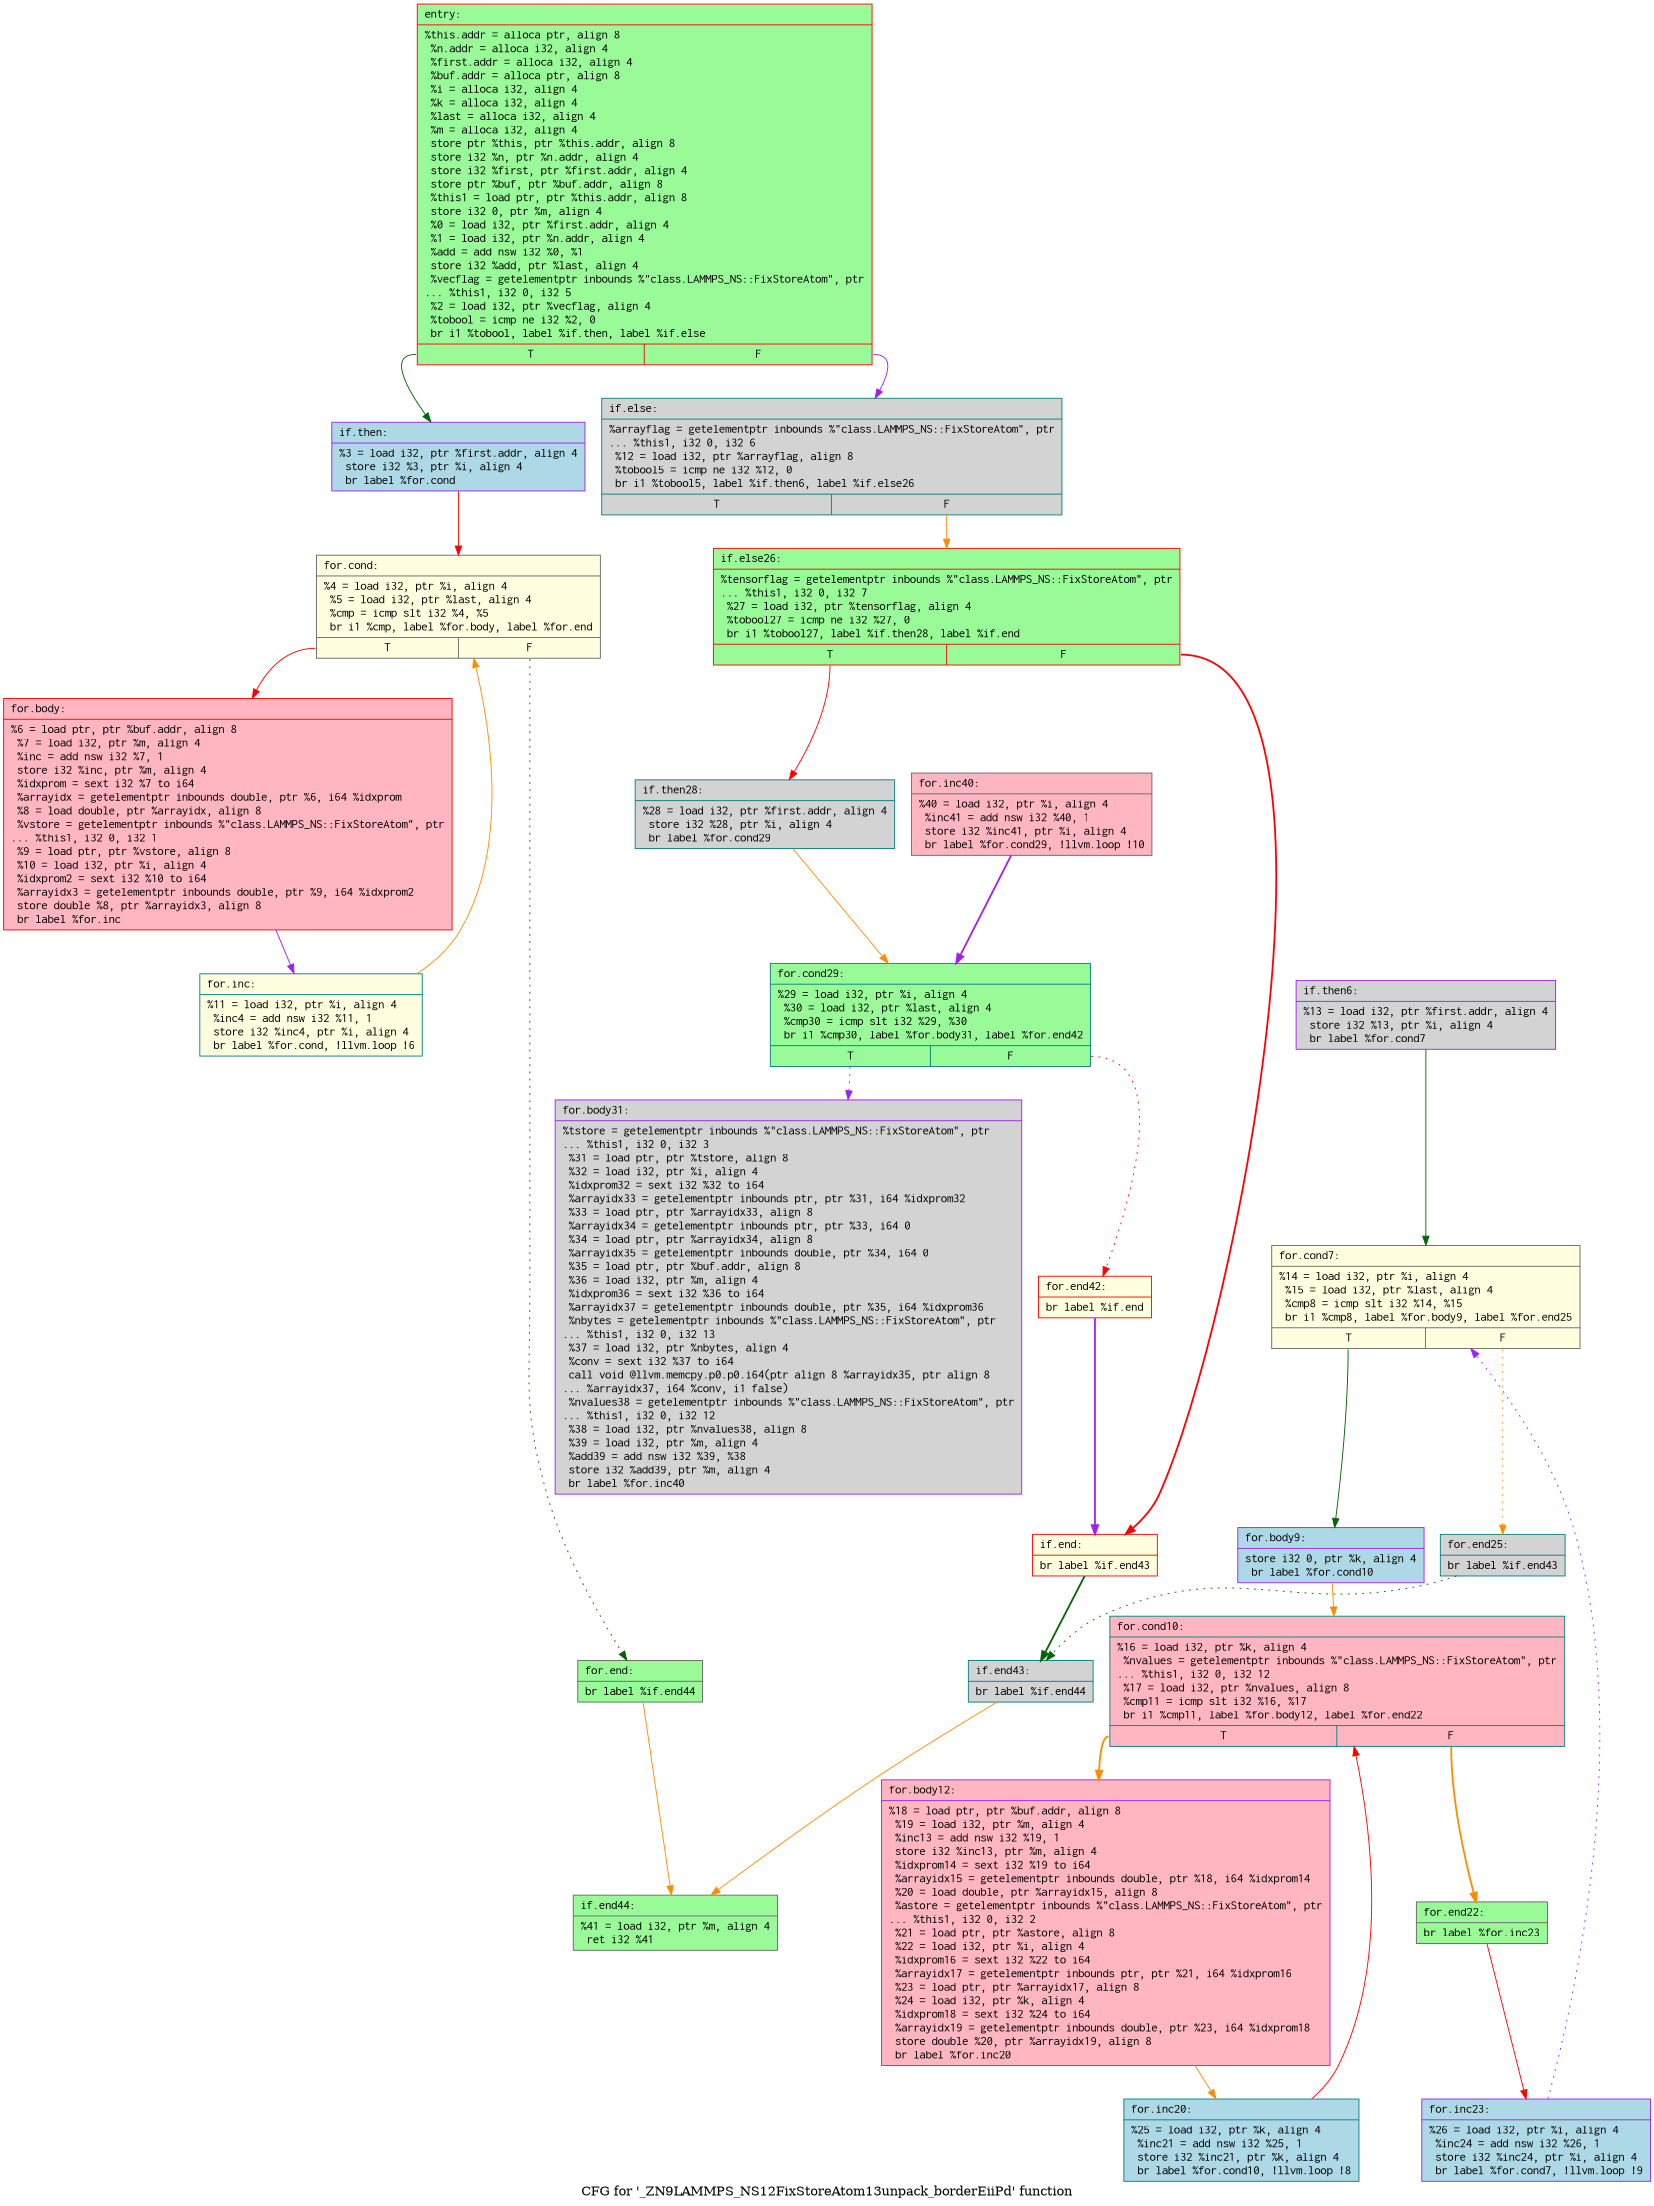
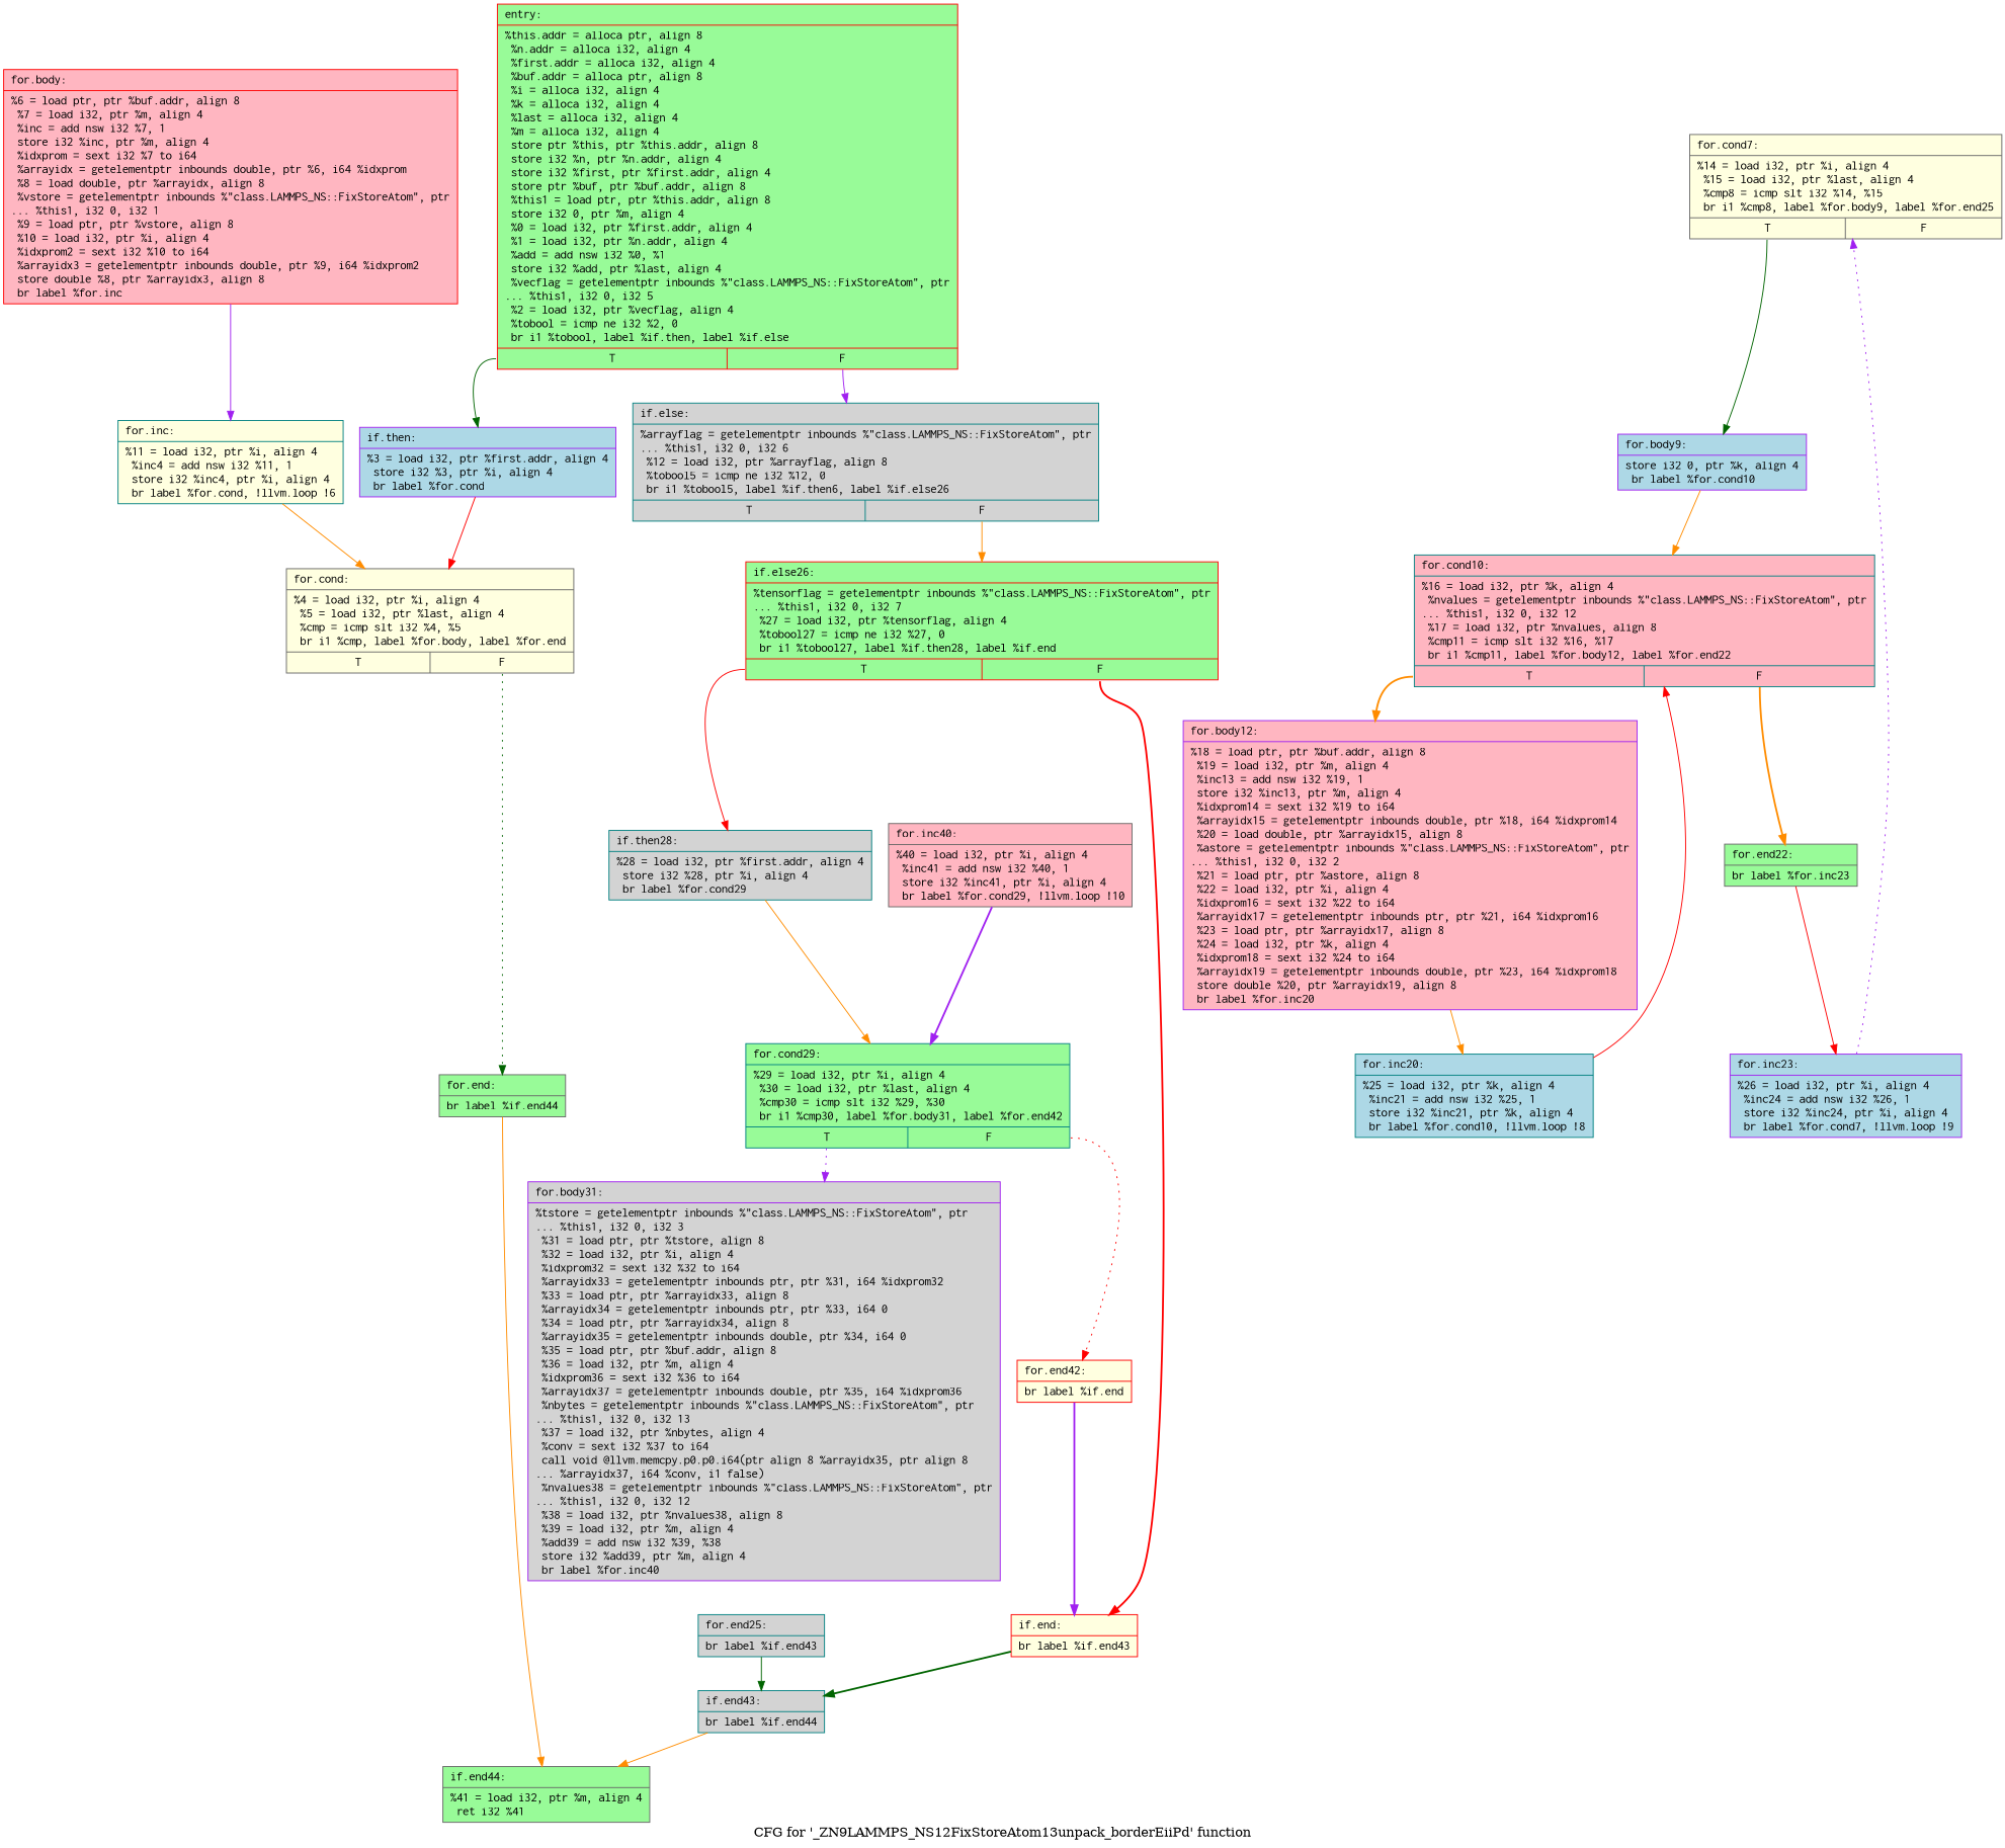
  digraph {
    label="CFG for '_ZN9LAMMPS_NS12FixStoreAtom13unpack_borderEiiPd' function"
    node [color=teal fillcolor=palegreen fontname=Courier shape=record style=filled]
    edge [color=darkorange style=solid]
    n1 [color=red label="{entry:\l|  %this.addr = alloca ptr, align 8\l  %n.addr = alloca i32, align 4\l  %first.addr = alloca i32, align 4\l  %buf.addr = alloca ptr, align 8\l  %i = alloca i32, align 4\l  %k = alloca i32, align 4\l  %last = alloca i32, align 4\l  %m = alloca i32, align 4\l  store ptr %this, ptr %this.addr, align 8\l  store i32 %n, ptr %n.addr, align 4\l  store i32 %first, ptr %first.addr, align 4\l  store ptr %buf, ptr %buf.addr, align 8\l  %this1 = load ptr, ptr %this.addr, align 8\l  store i32 0, ptr %m, align 4\l  %0 = load i32, ptr %first.addr, align 4\l  %1 = load i32, ptr %n.addr, align 4\l  %add = add nsw i32 %0, %1\l  store i32 %add, ptr %last, align 4\l  %vecflag = getelementptr inbounds %\"class.LAMMPS_NS::FixStoreAtom\", ptr\l... %this1, i32 0, i32 5\l  %2 = load i32, ptr %vecflag, align 4\l  %tobool = icmp ne i32 %2, 0\l  br i1 %tobool, label %if.then, label %if.else\l|{<s0>T|<s1>F}}"]
    n2 [color=purple fillcolor=lightblue label="{if.then:\l|  %3 = load i32, ptr %first.addr, align 4\l  store i32 %3, ptr %i, align 4\l  br label %for.cond\l}"]
    n3 [fillcolor=lightgrey label="{if.else:\l|  %arrayflag = getelementptr inbounds %\"class.LAMMPS_NS::FixStoreAtom\", ptr\l... %this1, i32 0, i32 6\l  %12 = load i32, ptr %arrayflag, align 8\l  %tobool5 = icmp ne i32 %12, 0\l  br i1 %tobool5, label %if.then6, label %if.else26\l|{<s0>T|<s1>F}}"]
    n4 [color=gray40 fillcolor=lightyellow label="{for.cond:\l|  %4 = load i32, ptr %i, align 4\l  %5 = load i32, ptr %last, align 4\l  %cmp = icmp slt i32 %4, %5\l  br i1 %cmp, label %for.body, label %for.end\l|{<s0>T|<s1>F}}"]
    n5 [color=red label="{if.else26:\l|  %tensorflag = getelementptr inbounds %\"class.LAMMPS_NS::FixStoreAtom\", ptr\l... %this1, i32 0, i32 7\l  %27 = load i32, ptr %tensorflag, align 4\l  %tobool27 = icmp ne i32 %27, 0\l  br i1 %tobool27, label %if.then28, label %if.end\l|{<s0>T|<s1>F}}"]
    n6 [color=red fillcolor=lightpink label="{for.body:\l|  %6 = load ptr, ptr %buf.addr, align 8\l  %7 = load i32, ptr %m, align 4\l  %inc = add nsw i32 %7, 1\l  store i32 %inc, ptr %m, align 4\l  %idxprom = sext i32 %7 to i64\l  %arrayidx = getelementptr inbounds double, ptr %6, i64 %idxprom\l  %8 = load double, ptr %arrayidx, align 8\l  %vstore = getelementptr inbounds %\"class.LAMMPS_NS::FixStoreAtom\", ptr\l... %this1, i32 0, i32 1\l  %9 = load ptr, ptr %vstore, align 8\l  %10 = load i32, ptr %i, align 4\l  %idxprom2 = sext i32 %10 to i64\l  %arrayidx3 = getelementptr inbounds double, ptr %9, i64 %idxprom2\l  store double %8, ptr %arrayidx3, align 8\l  br label %for.inc\l}"]
    n7 [color=gray40 label="{for.end:\l|  br label %if.end44\l}"]
-   n8 [color=purple fillcolor=lightgrey label="{if.then6:\l|  %13 = load i32, ptr %first.addr, align 4\l  store i32 %13, ptr %i, align 4\l  br label %for.cond7\l}"]
    n9 [color=gray40 fillcolor=lightyellow label="{for.cond7:\l|  %14 = load i32, ptr %i, align 4\l  %15 = load i32, ptr %last, align 4\l  %cmp8 = icmp slt i32 %14, %15\l  br i1 %cmp8, label %for.body9, label %for.end25\l|{<s0>T|<s1>F}}"]
    n10 [fillcolor=lightgrey label="{if.then28:\l|  %28 = load i32, ptr %first.addr, align 4\l  store i32 %28, ptr %i, align 4\l  br label %for.cond29\l}"]
    n11 [color=red fillcolor=lightyellow label="{if.end:\l|  br label %if.end43\l}"]
    n12 [fillcolor=lightyellow label="{for.inc:\l|  %11 = load i32, ptr %i, align 4\l  %inc4 = add nsw i32 %11, 1\l  store i32 %inc4, ptr %i, align 4\l  br label %for.cond, !llvm.loop !6\l}"]
    n13 [color=gray40 label="{if.end44:\l|  %41 = load i32, ptr %m, align 4\l  ret i32 %41\l}"]
    n14 [color=purple fillcolor=lightblue label="{for.body9:\l|  store i32 0, ptr %k, align 4\l  br label %for.cond10\l}"]
    n15 [fillcolor=lightgrey label="{for.end25:\l|  br label %if.end43\l}"]
    n16 [label="{for.cond29:\l|  %29 = load i32, ptr %i, align 4\l  %30 = load i32, ptr %last, align 4\l  %cmp30 = icmp slt i32 %29, %30\l  br i1 %cmp30, label %for.body31, label %for.end42\l|{<s0>T|<s1>F}}"]
    n17 [fillcolor=lightgrey label="{if.end43:\l|  br label %if.end44\l}"]
    n18 [fillcolor=lightpink label="{for.cond10:\l|  %16 = load i32, ptr %k, align 4\l  %nvalues = getelementptr inbounds %\"class.LAMMPS_NS::FixStoreAtom\", ptr\l... %this1, i32 0, i32 12\l  %17 = load i32, ptr %nvalues, align 8\l  %cmp11 = icmp slt i32 %16, %17\l  br i1 %cmp11, label %for.body12, label %for.end22\l|{<s0>T|<s1>F}}"]
    n19 [color=purple fillcolor=lightpink label="{for.body12:\l|  %18 = load ptr, ptr %buf.addr, align 8\l  %19 = load i32, ptr %m, align 4\l  %inc13 = add nsw i32 %19, 1\l  store i32 %inc13, ptr %m, align 4\l  %idxprom14 = sext i32 %19 to i64\l  %arrayidx15 = getelementptr inbounds double, ptr %18, i64 %idxprom14\l  %20 = load double, ptr %arrayidx15, align 8\l  %astore = getelementptr inbounds %\"class.LAMMPS_NS::FixStoreAtom\", ptr\l... %this1, i32 0, i32 2\l  %21 = load ptr, ptr %astore, align 8\l  %22 = load i32, ptr %i, align 4\l  %idxprom16 = sext i32 %22 to i64\l  %arrayidx17 = getelementptr inbounds ptr, ptr %21, i64 %idxprom16\l  %23 = load ptr, ptr %arrayidx17, align 8\l  %24 = load i32, ptr %k, align 4\l  %idxprom18 = sext i32 %24 to i64\l  %arrayidx19 = getelementptr inbounds double, ptr %23, i64 %idxprom18\l  store double %20, ptr %arrayidx19, align 8\l  br label %for.inc20\l}"]
    n20 [color=gray40 label="{for.end22:\l|  br label %for.inc23\l}"]
    n21 [fillcolor=lightblue label="{for.inc20:\l|  %25 = load i32, ptr %k, align 4\l  %inc21 = add nsw i32 %25, 1\l  store i32 %inc21, ptr %k, align 4\l  br label %for.cond10, !llvm.loop !8\l}"]
    n22 [color=purple fillcolor=lightblue label="{for.inc23:\l|  %26 = load i32, ptr %i, align 4\l  %inc24 = add nsw i32 %26, 1\l  store i32 %inc24, ptr %i, align 4\l  br label %for.cond7, !llvm.loop !9\l}"]
    n23 [color=purple fillcolor=lightgrey label="{for.body31:\l|  %tstore = getelementptr inbounds %\"class.LAMMPS_NS::FixStoreAtom\", ptr\l... %this1, i32 0, i32 3\l  %31 = load ptr, ptr %tstore, align 8\l  %32 = load i32, ptr %i, align 4\l  %idxprom32 = sext i32 %32 to i64\l  %arrayidx33 = getelementptr inbounds ptr, ptr %31, i64 %idxprom32\l  %33 = load ptr, ptr %arrayidx33, align 8\l  %arrayidx34 = getelementptr inbounds ptr, ptr %33, i64 0\l  %34 = load ptr, ptr %arrayidx34, align 8\l  %arrayidx35 = getelementptr inbounds double, ptr %34, i64 0\l  %35 = load ptr, ptr %buf.addr, align 8\l  %36 = load i32, ptr %m, align 4\l  %idxprom36 = sext i32 %36 to i64\l  %arrayidx37 = getelementptr inbounds double, ptr %35, i64 %idxprom36\l  %nbytes = getelementptr inbounds %\"class.LAMMPS_NS::FixStoreAtom\", ptr\l... %this1, i32 0, i32 13\l  %37 = load i32, ptr %nbytes, align 4\l  %conv = sext i32 %37 to i64\l  call void @llvm.memcpy.p0.p0.i64(ptr align 8 %arrayidx35, ptr align 8\l... %arrayidx37, i64 %conv, i1 false)\l  %nvalues38 = getelementptr inbounds %\"class.LAMMPS_NS::FixStoreAtom\", ptr\l... %this1, i32 0, i32 12\l  %38 = load i32, ptr %nvalues38, align 8\l  %39 = load i32, ptr %m, align 4\l  %add39 = add nsw i32 %39, %38\l  store i32 %add39, ptr %m, align 4\l  br label %for.inc40\l}"]
    n24 [color=red fillcolor=lightyellow label="{for.end42:\l|  br label %if.end\l}"]
    n25 [color=gray40 fillcolor=lightpink label="{for.inc40:\l|  %40 = load i32, ptr %i, align 4\l  %inc41 = add nsw i32 %40, 1\l  store i32 %inc41, ptr %i, align 4\l  br label %for.cond29, !llvm.loop !10\l}"]
    n1 -> n2 [color=darkgreen tailport=s0]
    n1 -> n3 [color=purple tailport=s1]
    n2 -> n4 [color=red]
    n3 -> n5 [tailport=s1]
-   n4 -> n6 [color=red tailport=s0]
    n4 -> n7 [color=darkgreen style=dotted tailport=s1]
    n5 -> n10 [color=red tailport=s0]
    n5 -> n11 [color=red style=bold tailport=s1]
    n6 -> n12 [color=purple]
    n7 -> n13
-   n8 -> n9 [color=darkgreen]
    n9 -> n14 [color=darkgreen tailport=s0]
-   n9 -> n15 [style=dotted tailport=s1]
    n10 -> n16
    n11 -> n17 [color=darkgreen style=bold]
    n12 -> n4
    n14 -> n18
-   n15 -> n17 [color=darkgreen style=dotted]
+   n15 -> n17 [color=darkgreen]
    n16 -> n23 [color=purple style=dotted tailport=s0]
    n16 -> n24 [color=red style=dotted tailport=s1]
    n17 -> n13
    n18 -> n19 [style=bold tailport=s0]
    n18 -> n20 [style=bold tailport=s1]
    n19 -> n21
    n20 -> n22 [color=red]
    n21 -> n18 [color=red]
    n22 -> n9 [color=purple style=dotted]
    n24 -> n11 [color=purple style=bold]
    n25 -> n16 [color=purple style=bold]
  }
